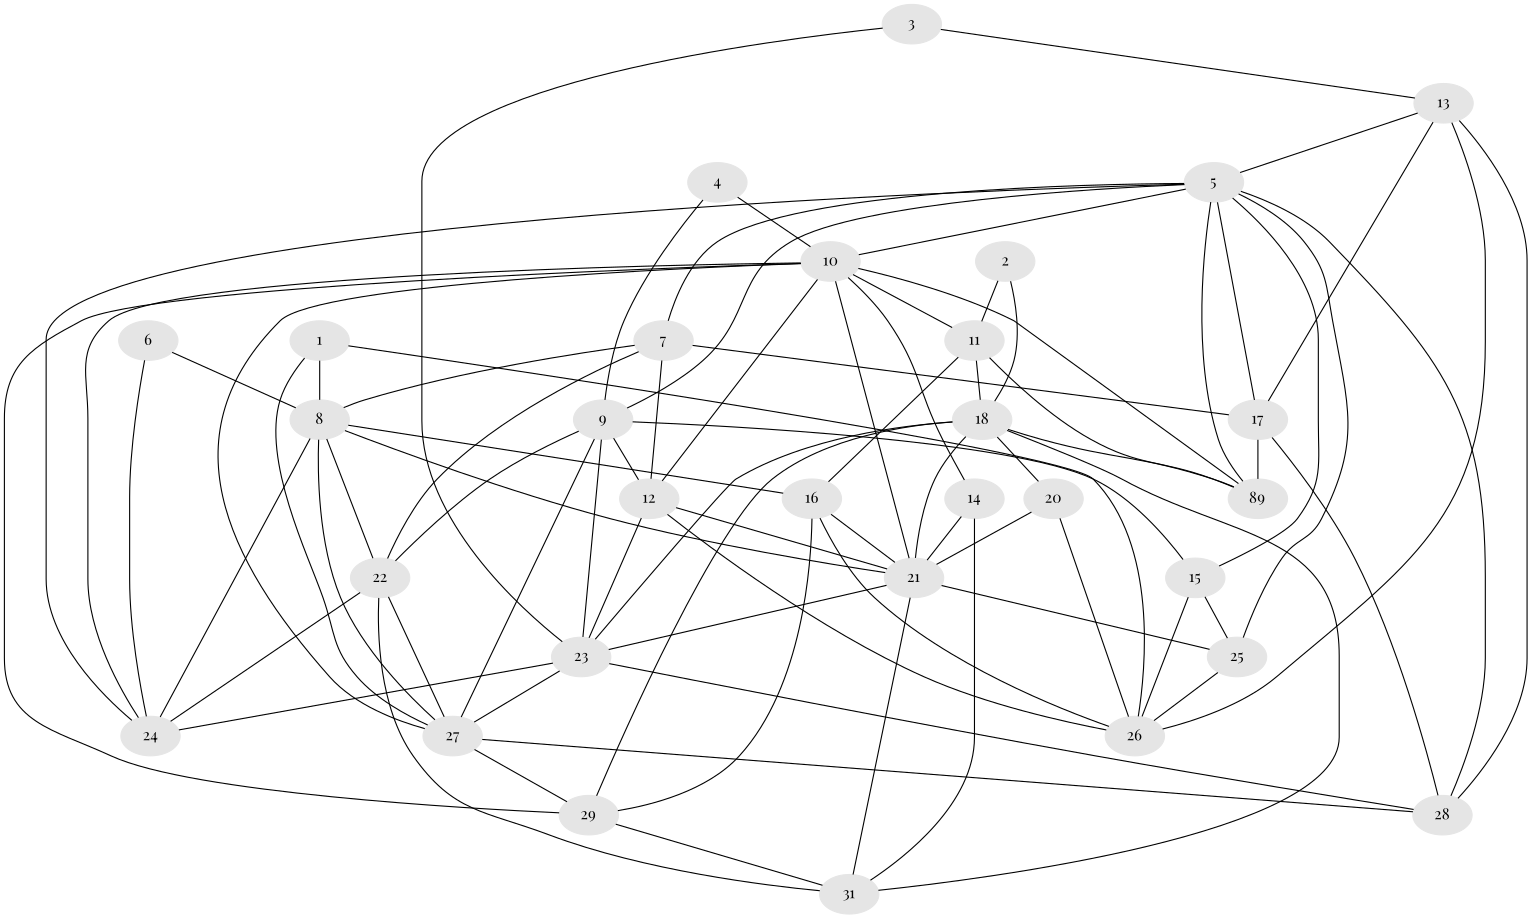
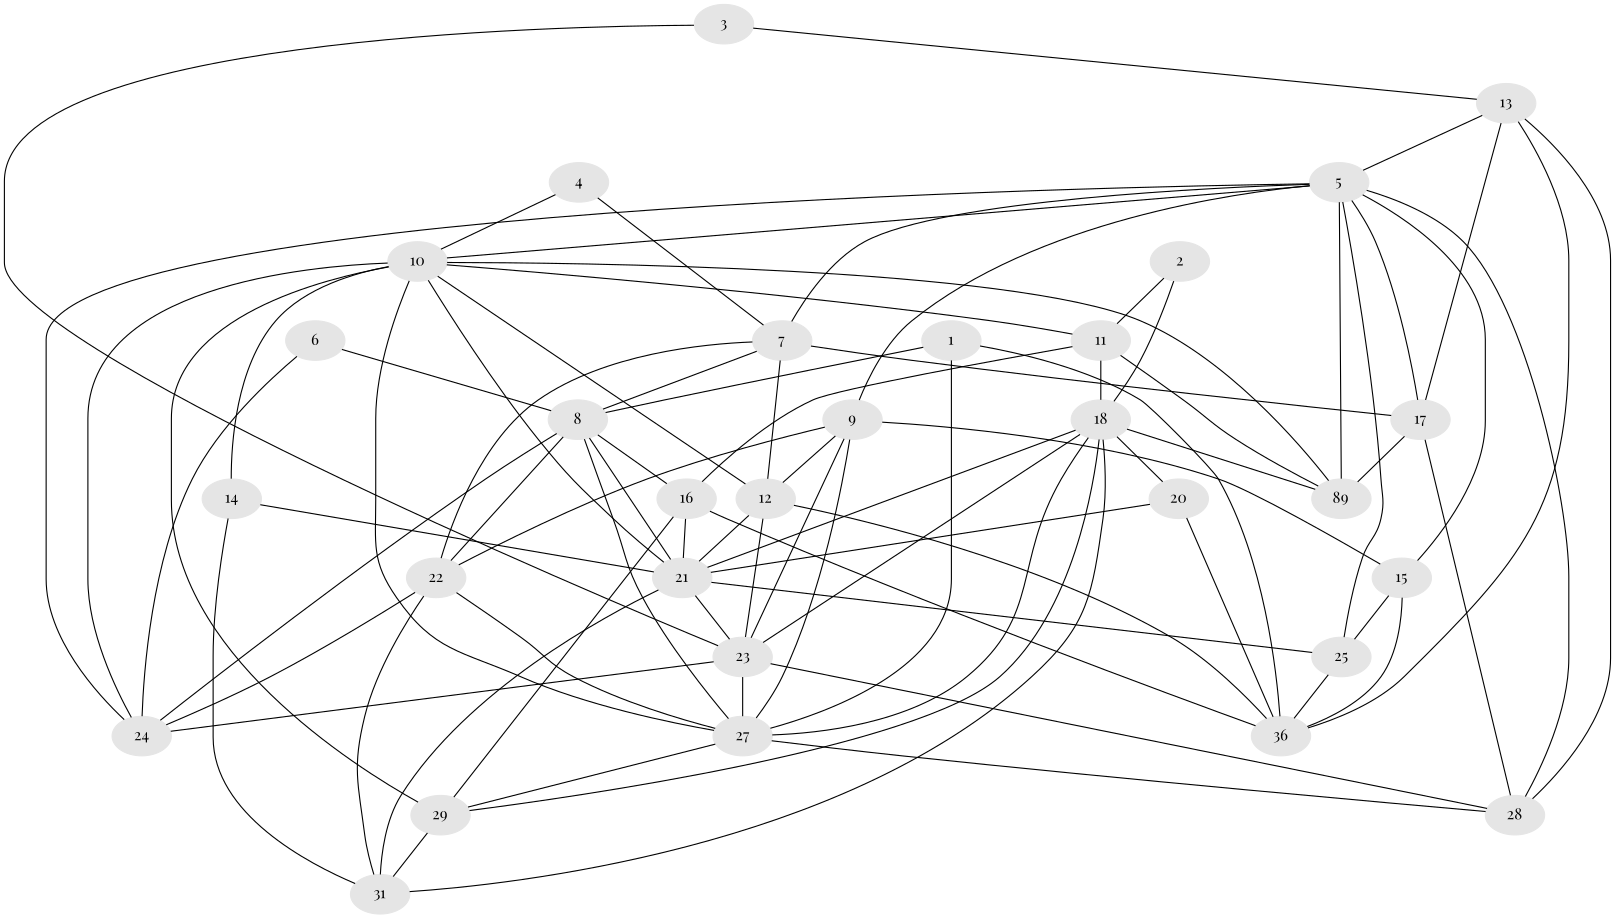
  graph {
    fontname="Playfair Display"
    node [color=gray90 fontname="Playfair Display" style=filled]
    edge [fontname="Playfair Display" weight=1.0]
    1
    8
-   26
+   26 [label=36]
    27
    24
    22
    16
    21
    28
    29
    2
    11
    18
    n14 [label=89]
    23
    n16 [label=31]
    20
    3
    13
    5
    17
    4
    7
    10
    12
    14
    9
    15
    25
    6
    1 -- 8
    1 -- 26
    1 -- 27
    8 -- 27
    8 -- 24
    8 -- 22
    8 -- 16
    8 -- 21
    27 -- 28
    27 -- 29
    22 -- 27
    22 -- 24
    22 -- n16
    16 -- 26
    16 -- 21
    16 -- 29
    21 -- 23
    21 -- n16
    21 -- 25
    29 -- n16
    2 -- 11
    2 -- 18
    11 -- 16
    11 -- 18
    11 -- n14
+   18 -- 27
    18 -- 21
    18 -- 29
    18 -- n14
    18 -- 23
    18 -- n16
    18 -- 20
    23 -- 27
    23 -- 24
    23 -- 28
    20 -- 26
    20 -- 21
    3 -- 23
    3 -- 13
    13 -- 26
    13 -- 28 [weight=2.0]
    13 -- 5
    13 -- 17
    5 -- 24
    5 -- 28
    5 -- n14
    5 -- 17
    5 -- 7
    5 -- 10
    5 -- 9
    5 -- 15
    5 -- 25
    17 -- 28
    17 -- n14
-   4 -- 9
+   4 -- 7
    4 -- 10
    7 -- 8
    7 -- 22
    7 -- 17
    7 -- 12
    10 -- 27
    10 -- 24
    10 -- 21 [weight=2.0]
    10 -- 29 [weight=2.0]
    10 -- 11
    10 -- n14
    10 -- 12
    10 -- 14
    12 -- 26
    12 -- 21
    12 -- 23
    14 -- 21
    14 -- n16
    9 -- 27
    9 -- 22
    9 -- 23
    9 -- 12
    9 -- 15
    15 -- 26
    15 -- 25
    25 -- 26
    6 -- 8
    6 -- 24
  }
